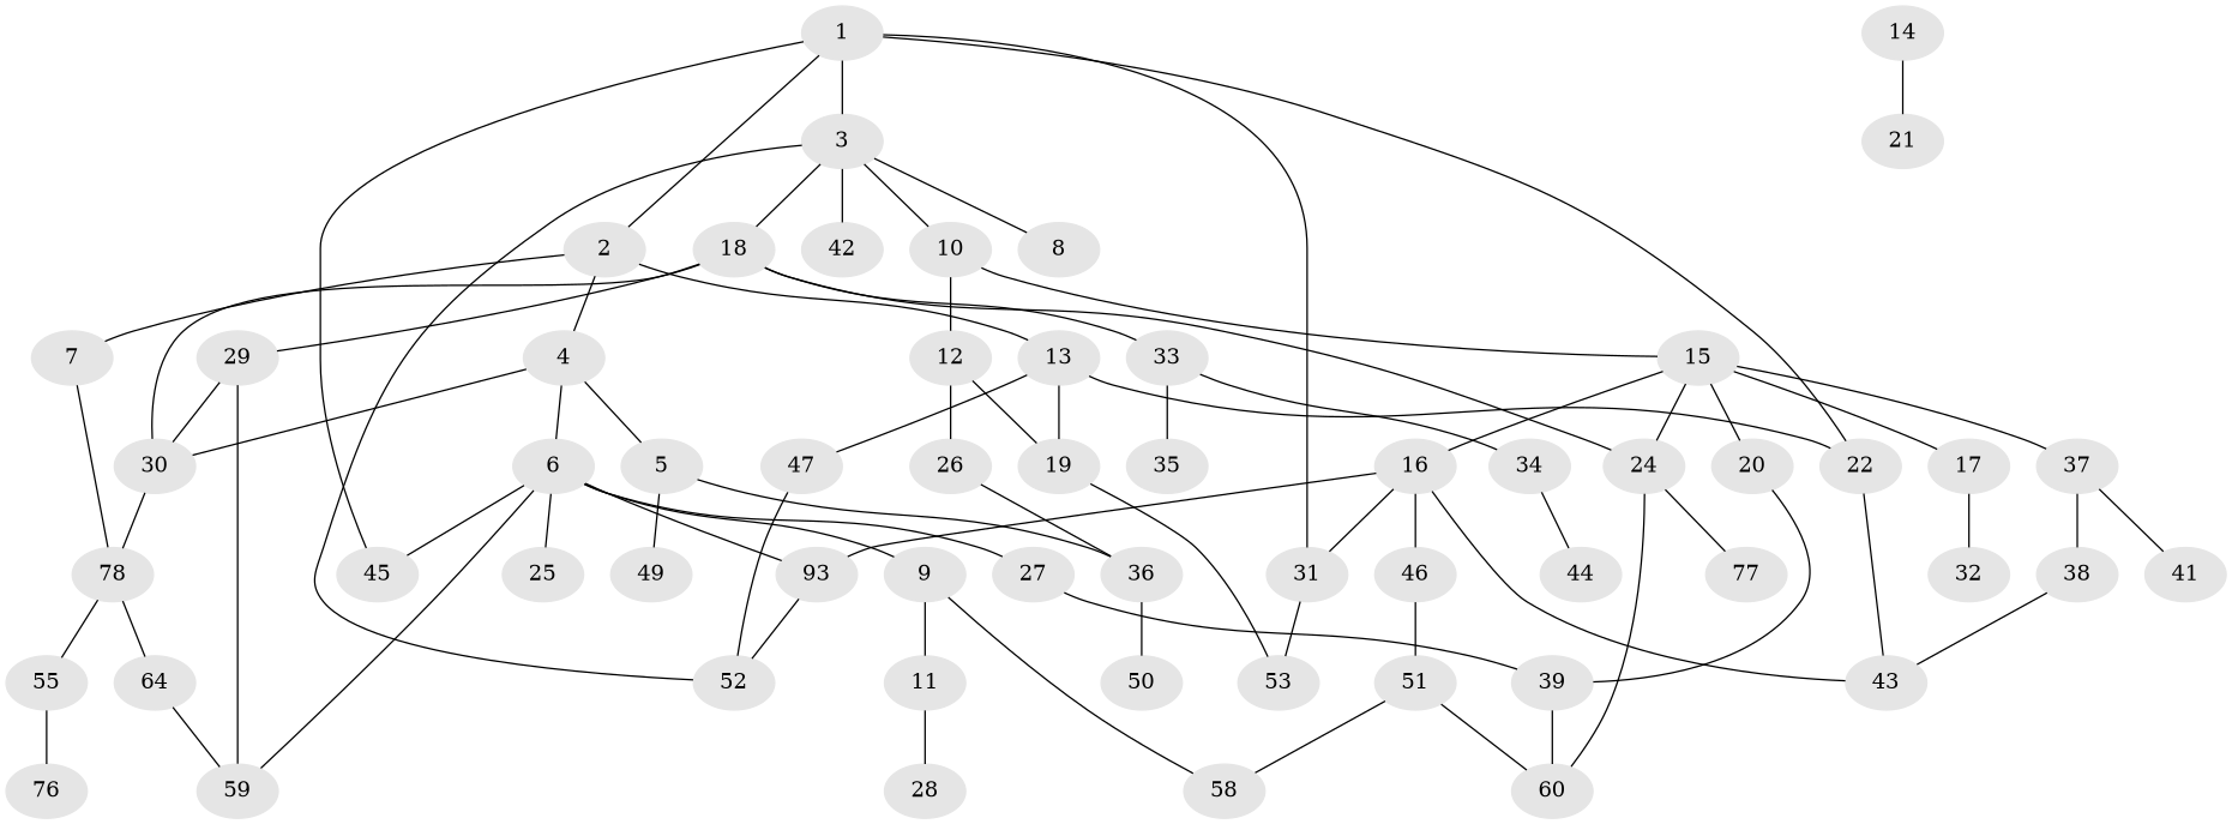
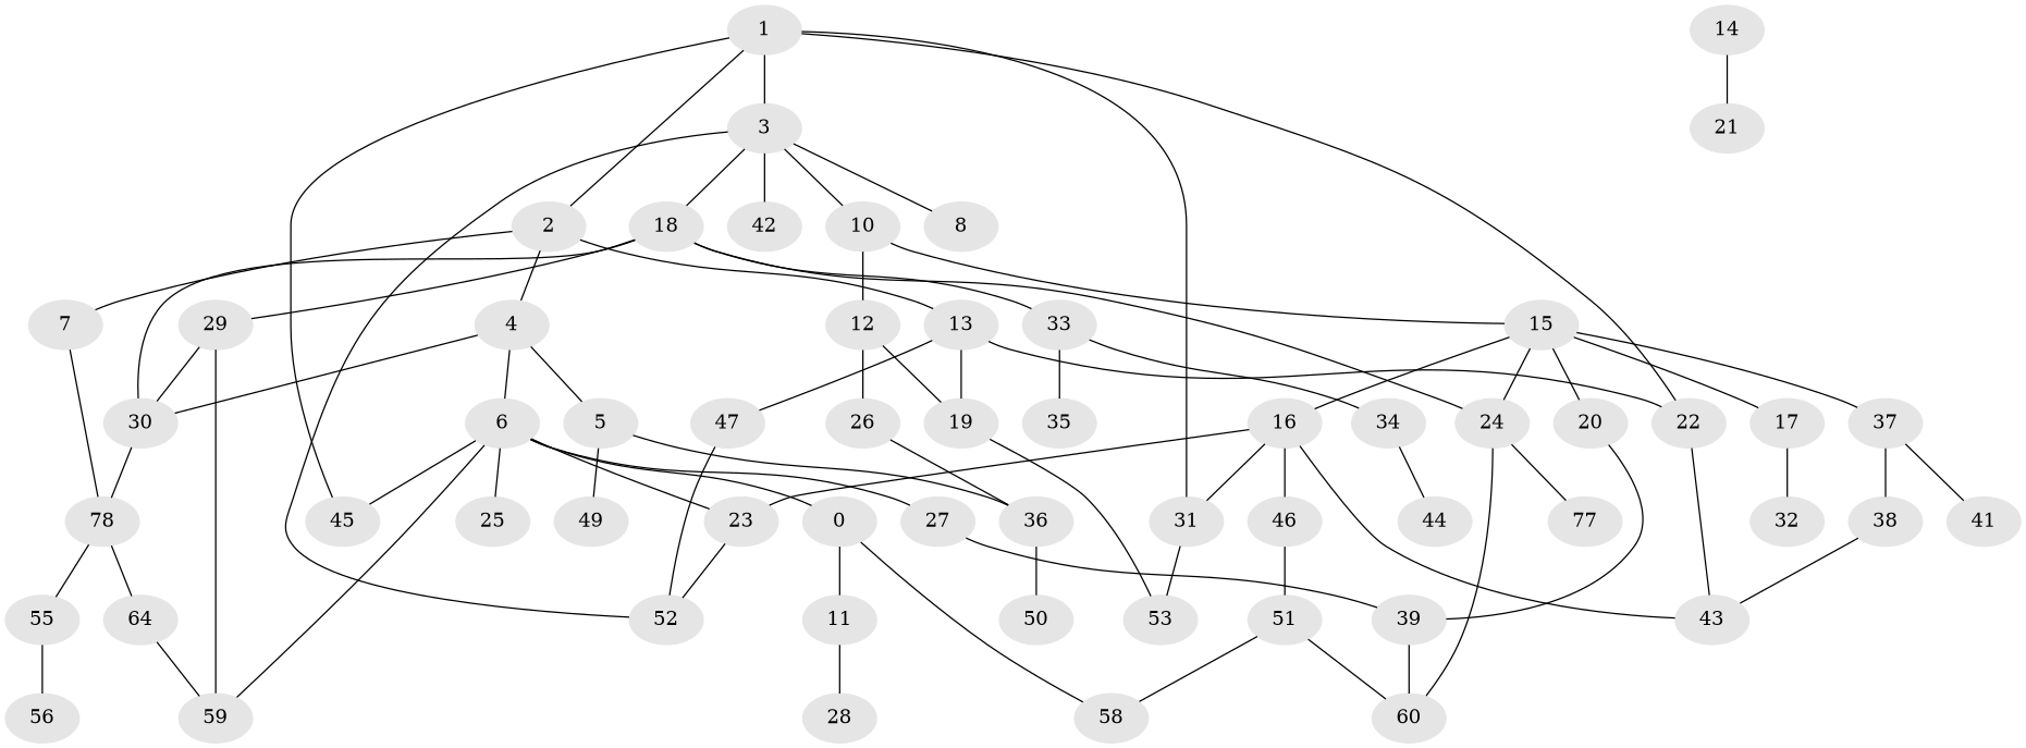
  graph {
    node [color=gray90 style=filled]
    1
    2
    3
    22
    31
    45
    4
    7
    13
    8
    10
    18
    42
    52
    43
    53
    5
    6
    30
    n20 [label=78]
    19
    47
    12
    15
    24
    29
    33
    27
    39
    36
    49
-   9
-   23 [label=93]
+   9 [label=0]
+   23
    25
    59
    50
    11
    58
    n39 [label=64]
    55
    28
    26
    16
    17
    20
    37
    14
    21
    46
    32
    n51 [label=77]
    60
    38
    41
    51
    34
    35
    44
-   56 [label=76]
+   56
    1 -- 2
    1 -- 3
    1 -- 22
    1 -- 31
    1 -- 45
    2 -- 4
    2 -- 7
    2 -- 13
    3 -- 8
    3 -- 10
    3 -- 18
    3 -- 42
    3 -- 52
    22 -- 43
    31 -- 53
    4 -- 5
    4 -- 6
    4 -- 30
    7 -- n20
    13 -- 22
    13 -- 19
    13 -- 47
    10 -- 12
    10 -- 15
    18 -- 30
    18 -- 24
    18 -- 29
    18 -- 33
    5 -- 36
    5 -- 49
    6 -- 45
    6 -- 27
    6 -- 9
    6 -- 23
    6 -- 25
    6 -- 59
    30 -- n20
    n20 -- n39
    n20 -- 55
    19 -- 53
    47 -- 52
    12 -- 19
    12 -- 26
    15 -- 24
    15 -- 16
    15 -- 17
    15 -- 20
    15 -- 37
    24 -- n51
    24 -- 60
    29 -- 30
    29 -- 59
    33 -- 34
    33 -- 35
    27 -- 39
    39 -- 60
    36 -- 50
    9 -- 11
    9 -- 58
    23 -- 52
    11 -- 28
    n39 -- 59
    55 -- 56
    26 -- 36
    16 -- 31
    16 -- 43
    16 -- 23
    16 -- 46
    17 -- 32
    20 -- 39
    37 -- 38
    37 -- 41
    14 -- 21
    46 -- 51
    38 -- 43
    51 -- 58
    51 -- 60
    34 -- 44
  }
